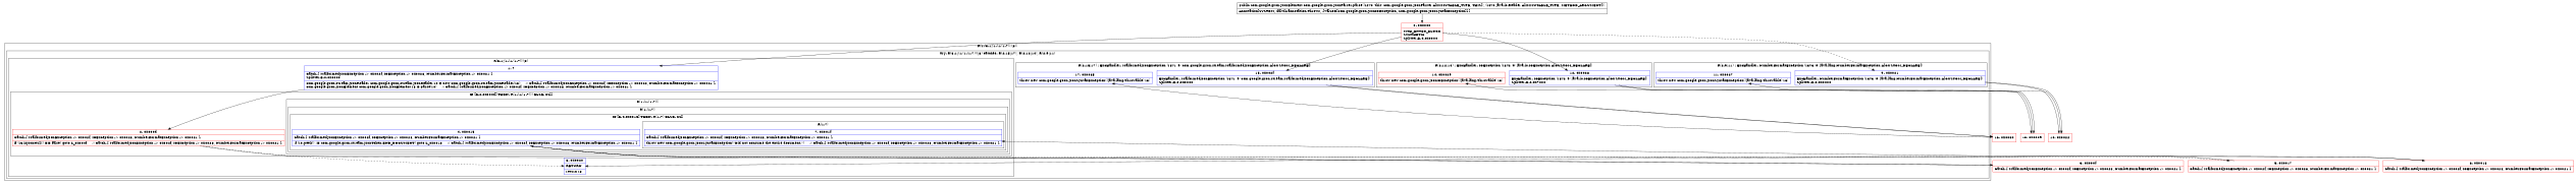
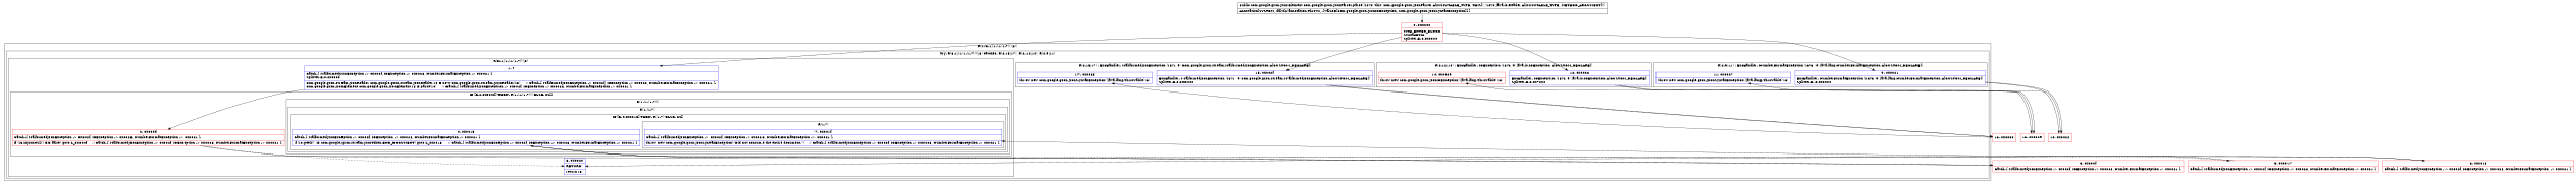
  digraph {
    node [color=blue shape=record]
    n1 [label="{7\:\ 0x001f|Catch:\{ MalformedJsonException \-\> 0x002f, IOException \-\> 0x0028, NumberFormatException \-\> 0x0021 \}\l|throw new com.google.gson.JsonSyntaxException(\"Did not consume the entire document.\")     \/\/ Catch:\{ MalformedJsonException \-\> 0x002f, IOException \-\> 0x0028, NumberFormatException \-\> 0x0021 \}\l}"]
    n2 [label="{4\:\ 0x0015|Catch:\{ MalformedJsonException \-\> 0x002f, IOException \-\> 0x0028, NumberFormatException \-\> 0x0021 \}\l|if (r0.peek() != com.google.gson.stream.JsonToken.END_DOCUMENT) goto L_0x0018     \/\/ Catch:\{ MalformedJsonException \-\> 0x002f, IOException \-\> 0x0028, NumberFormatException \-\> 0x0021 \}\l}"]
    n3 [color=red label="{2\:\ 0x000d|Catch:\{ MalformedJsonException \-\> 0x002f, IOException \-\> 0x0028, NumberFormatException \-\> 0x0021 \}\l|if (r3.isJsonNull() == false) goto L_0x000f     \/\/ Catch:\{ MalformedJsonException \-\> 0x002f, IOException \-\> 0x0028, NumberFormatException \-\> 0x0021 \}\l}"]
    n4 [label="{1\:\ ?|Catch:\{ MalformedJsonException \-\> 0x002f, IOException \-\> 0x0028, NumberFormatException \-\> 0x0021 \}\lSplitter:B:0:0x0000\l|com.google.gson.stream.JsonReader com.google.gson.stream.JsonReader r0 = new com.google.gson.stream.JsonReader(r3)     \/\/ Catch:\{ MalformedJsonException \-\> 0x002f, IOException \-\> 0x0028, NumberFormatException \-\> 0x0021 \}\lcom.google.gson.JsonElement com.google.gson.JsonElement r3 = parse(r0)     \/\/ Catch:\{ MalformedJsonException \-\> 0x002f, IOException \-\> 0x0028, NumberFormatException \-\> 0x0021 \}\l}"]
    n5 [label="{8\:\ 0x0020|RETURN\l|return r3\l}"]
    n6 [label="{15\:\ 0x002f|ExcHandler: MalformedJsonException (r3v1 'e' com.google.gson.stream.MalformedJsonException A[CUSTOM_DECLARE])\lSplitter:B:0:0x0000\l}"]
    n7 [label="{17\:\ 0x0035|throw new com.google.gson.JsonSyntaxException((java.lang.Throwable) r3)\l}"]
    n8 [label="{12\:\ 0x0028|ExcHandler: IOException (r3v2 'e' java.io.IOException A[CUSTOM_DECLARE])\lSplitter:B:0:0x7000\l}"]
    n9 [color=red label="{14\:\ 0x002e|throw new com.google.gson.JsonIOException((java.lang.Throwable) r3)\l}"]
    n10 [label="{9\:\ 0x0021|ExcHandler: NumberFormatException (r3v3 'e' java.lang.NumberFormatException A[CUSTOM_DECLARE])\lSplitter:B:0:0x0000\l}"]
    n11 [label="{11\:\ 0x0027|throw new com.google.gson.JsonSyntaxException((java.lang.Throwable) r3)\l}"]
    n12 [color=red label="{5\:\ 0x0017|Catch:\{ MalformedJsonException \-\> 0x002f, IOException \-\> 0x0028, NumberFormatException \-\> 0x0021 \}\l}"]
    n13 [color=red label="{6\:\ 0x0018|Catch:\{ MalformedJsonException \-\> 0x002f, IOException \-\> 0x0028, NumberFormatException \-\> 0x0021 \}\l}"]
    n14 [color=red label="{3\:\ 0x000f|Catch:\{ MalformedJsonException \-\> 0x002f, IOException \-\> 0x0028, NumberFormatException \-\> 0x0021 \}\l}"]
    n15 [color=red label="{16\:\ 0x0030}"]
    n16 [color=red label="{13\:\ 0x0029}"]
    n17 [color=red label="{10\:\ 0x0022}"]
    n18 [color=red label="{0\:\ 0x0000|MTH_ENTER_BLOCK\lSYNTHETIC\lSplitter:B:0:0x0000\l}"]
    n19 [label="{public com.google.gson.JsonElement com.google.gson.JsonParser.parse((r2v0 'this' com.google.gson.JsonParser A[IMMUTABLE_TYPE, THIS]), (r3v0 java.io.Reader A[IMMUTABLE_TYPE, METHOD_ARGUMENT]))  | Annotation[SYSTEM, dalvik.annotation.Throws, \{value=[com.google.gson.JsonIOException, com.google.gson.JsonSyntaxException]\}]\l}" color=""]
    subgraph cluster_1 {
      label="R(1:(3:1|(1:(1:(1:7)))|8))"
      subgraph cluster_2 {
        label="Try: R(3:1|(1:(1:(1:7)))|8) catches: R(2:15|17), R(2:12|14), R(2:9|11)"
        subgraph cluster_3 {
          label="R(3:1|(1:(1:(1:7)))|8)"
          n4
          n5
          subgraph cluster_4 {
            label="IF [B:2:0x000d] THEN: R(1:(1:(1:7))) ELSE: null"
            n3
            subgraph cluster_5 {
              label="R(1:(1:(1:7)))"
              subgraph cluster_6 {
                label="R(1:(1:7))"
                subgraph cluster_7 {
                  label="IF [B:4:0x0015] THEN: R(1:7) ELSE: null"
                  n2
                  subgraph cluster_8 {
                    label="R(1:7)"
                    n1
                  }
                }
              }
            }
          }
        }
        subgraph cluster_9 {
          label="R(2:15|17) | ExcHandler: MalformedJsonException (r3v1 'e' com.google.gson.stream.MalformedJsonException A[CUSTOM_DECLARE])\l"
          n6
          n7
        }
        subgraph cluster_10 {
          label="R(2:12|14) | ExcHandler: IOException (r3v2 'e' java.io.IOException A[CUSTOM_DECLARE])\l"
          n8
          n9
        }
        subgraph cluster_11 {
          label="R(2:9|11) | ExcHandler: NumberFormatException (r3v3 'e' java.lang.NumberFormatException A[CUSTOM_DECLARE])\l"
          n10
          n11
        }
      }
    }
    subgraph cluster_12 {
      label="R(2:15|17) | ExcHandler: MalformedJsonException (r3v1 'e' com.google.gson.stream.MalformedJsonException A[CUSTOM_DECLARE])\l"
    }
    subgraph cluster_13 {
      label="R(2:12|14) | ExcHandler: IOException (r3v2 'e' java.io.IOException A[CUSTOM_DECLARE])\l"
    }
    subgraph cluster_14 {
      label="R(2:9|11) | ExcHandler: NumberFormatException (r3v3 'e' java.lang.NumberFormatException A[CUSTOM_DECLARE])\l"
    }
    n2 -> n12 [style=dashed]
    n2 -> n13
    n3 -> n5 [style=dashed]
    n3 -> n14
    n4 -> n3
    n6 -> n15
    n6 -> n15
    n8 -> n16
    n8 -> n16
    n10 -> n17
    n10 -> n17
    n12 -> n5
    n13 -> n1
    n14 -> n2
    n15 -> n7
    n16 -> n9
    n17 -> n11
    n18 -> n4
    n18 -> n6
    n18 -> n8
-   n18 -> n10 [style=dashed]
+   n18 -> n10
    n19 -> n18
  }
